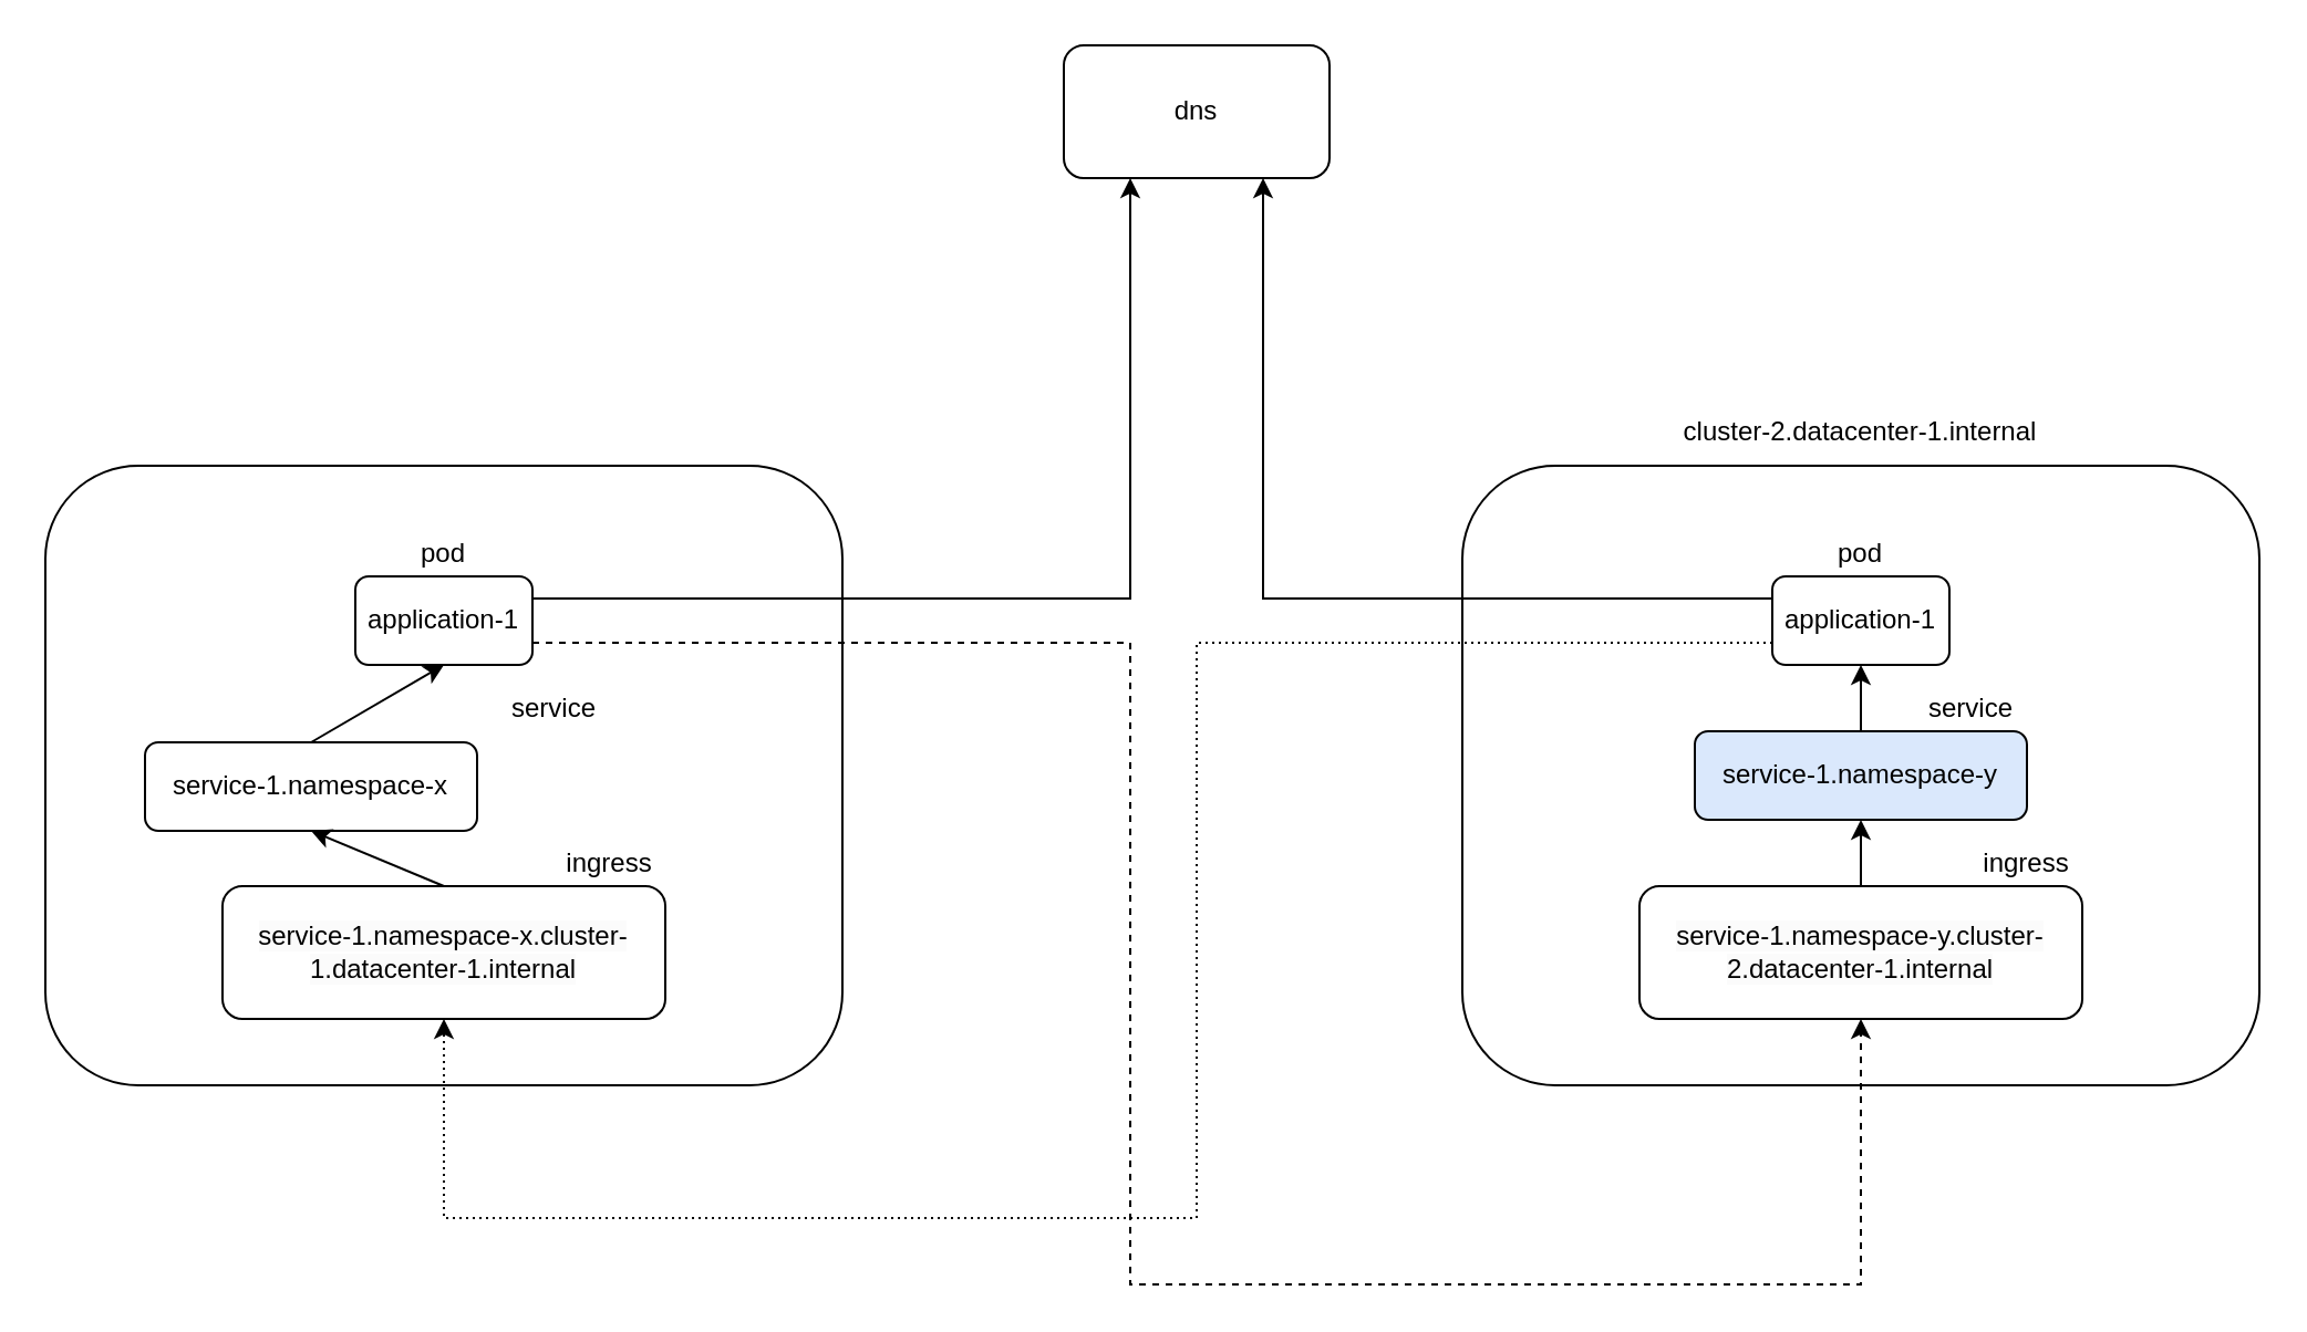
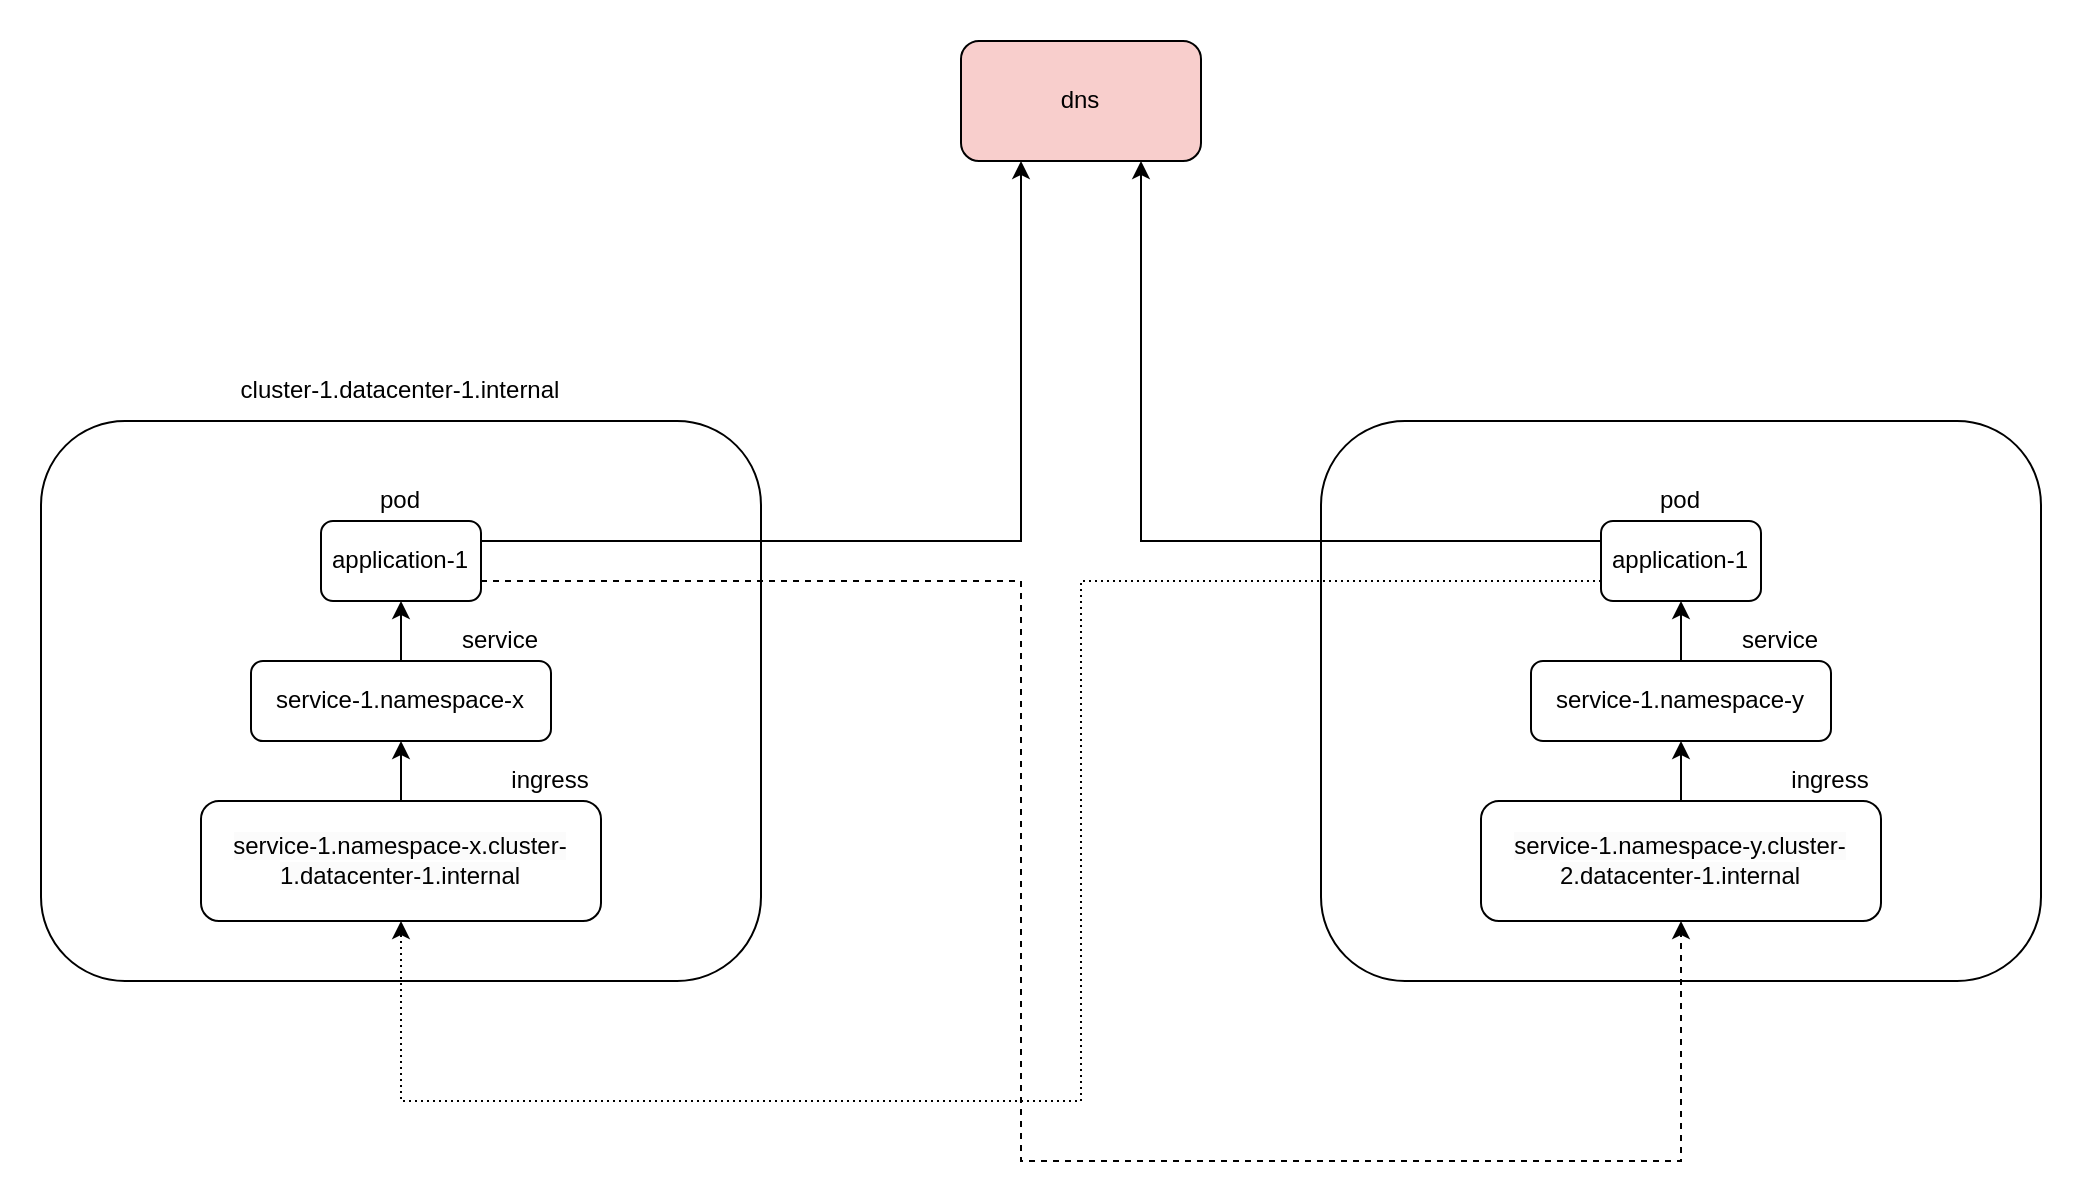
  <mxCell id="0" />
  <mxCell id="1" parent="0" />
  <mxCell id="2" value="" style="rounded=1;whiteSpace=wrap;html=1;fillColor=none;" vertex="1" parent="1"><mxGeometry x="20" y="210" width="360" height="280" as="geometry" /></mxCell>
- <mxCell id="3" value="dns" style="rounded=1;whiteSpace=wrap;html=1;" vertex="1" parent="1"><mxGeometry x="480" y="20" width="120" height="60" as="geometry" /></mxCell>
+ <mxCell id="3" value="dns" style="rounded=1;whiteSpace=wrap;html=1;fillColor=#f8cecc;" vertex="1" parent="1"><mxGeometry x="480" y="20" width="120" height="60" as="geometry" /></mxCell>
  <mxCell id="4" value="" style="rounded=1;whiteSpace=wrap;html=1;fillColor=none;" vertex="1" parent="1"><mxGeometry x="660" y="210" width="360" height="280" as="geometry" /></mxCell>
- <mxCell id="6" value="cluster-2.datacenter-1.internal" style="text;html=1;align=center;verticalAlign=middle;whiteSpace=wrap;rounded=0;" vertex="1" parent="1"><mxGeometry x="750" y="180" width="180" height="30" as="geometry" /></mxCell>
- <mxCell id="7" value="service-1.namespace-x" style="rounded=1;whiteSpace=wrap;html=1;" vertex="1" parent="1"><mxGeometry x="65" y="335" width="150" height="40" as="geometry" /></mxCell>
+ <mxCell id="5" value="cluster-1.datacenter-1.internal" style="text;html=1;align=center;verticalAlign=middle;whiteSpace=wrap;rounded=0;" vertex="1" parent="1"><mxGeometry x="110" y="180" width="180" height="30" as="geometry" /></mxCell>
+ <mxCell id="7" value="service-1.namespace-x" style="rounded=1;whiteSpace=wrap;html=1;" vertex="1" parent="1"><mxGeometry x="125" y="330" width="150" height="40" as="geometry" /></mxCell>
  <mxCell id="8" value="&lt;span style=&quot;color: rgb(0, 0, 0); font-family: Helvetica; font-size: 12px; font-style: normal; font-variant-ligatures: normal; font-variant-caps: normal; font-weight: 400; letter-spacing: normal; orphans: 2; text-align: center; text-indent: 0px; text-transform: none; widows: 2; word-spacing: 0px; -webkit-text-stroke-width: 0px; white-space: normal; background-color: rgb(251, 251, 251); text-decoration-thickness: initial; text-decoration-style: initial; text-decoration-color: initial; float: none; display: inline !important;&quot;&gt;service-1.namespace-x.cluster-1.datacenter-1.internal&lt;/span&gt;" style="rounded=1;whiteSpace=wrap;html=1;" vertex="1" parent="1"><mxGeometry x="100" y="400" width="200" height="60" as="geometry" /></mxCell>
  <mxCell id="9" value="application-1" style="rounded=1;whiteSpace=wrap;html=1;" vertex="1" parent="1"><mxGeometry x="160" y="260" width="80" height="40" as="geometry" /></mxCell>
  <mxCell id="10" value="" style="endArrow=classic;html=1;rounded=0;entryX=0.5;entryY=1;entryDx=0;entryDy=0;exitX=0.5;exitY=0;exitDx=0;exitDy=0;" edge="1" parent="1" source="7" target="9"><mxGeometry width="50" height="50" relative="1" as="geometry"><mxPoint x="160" y="600" as="sourcePoint" /><mxPoint x="210" y="550" as="targetPoint" /></mxGeometry></mxCell>
  <mxCell id="11" value="" style="endArrow=classic;html=1;rounded=0;entryX=0.5;entryY=1;entryDx=0;entryDy=0;exitX=0.5;exitY=0;exitDx=0;exitDy=0;" edge="1" parent="1" source="8" target="7"><mxGeometry width="50" height="50" relative="1" as="geometry"><mxPoint x="300" y="410" as="sourcePoint" /><mxPoint x="350" y="360" as="targetPoint" /></mxGeometry></mxCell>
  <mxCell id="12" value="ingress" style="text;html=1;align=center;verticalAlign=middle;whiteSpace=wrap;rounded=0;" vertex="1" parent="1"><mxGeometry x="250" y="380" width="50" height="20" as="geometry" /></mxCell>
  <mxCell id="13" value="service" style="text;html=1;align=center;verticalAlign=middle;whiteSpace=wrap;rounded=0;" vertex="1" parent="1"><mxGeometry x="225" y="310" width="50" height="20" as="geometry" /></mxCell>
  <mxCell id="14" value="pod" style="text;html=1;align=center;verticalAlign=middle;whiteSpace=wrap;rounded=0;" vertex="1" parent="1"><mxGeometry x="175" y="240" width="50" height="20" as="geometry" /></mxCell>
- <mxCell id="15" value="service-1.namespace-y" style="rounded=1;whiteSpace=wrap;html=1;fillColor=#dae8fc;" vertex="1" parent="1"><mxGeometry x="765" y="330" width="150" height="40" as="geometry" /></mxCell>
+ <mxCell id="15" value="service-1.namespace-y" style="rounded=1;whiteSpace=wrap;html=1;" vertex="1" parent="1"><mxGeometry x="765" y="330" width="150" height="40" as="geometry" /></mxCell>
  <mxCell id="16" value="&lt;span style=&quot;color: rgb(0, 0, 0); font-family: Helvetica; font-size: 12px; font-style: normal; font-variant-ligatures: normal; font-variant-caps: normal; font-weight: 400; letter-spacing: normal; orphans: 2; text-align: center; text-indent: 0px; text-transform: none; widows: 2; word-spacing: 0px; -webkit-text-stroke-width: 0px; white-space: normal; background-color: rgb(251, 251, 251); text-decoration-thickness: initial; text-decoration-style: initial; text-decoration-color: initial; float: none; display: inline !important;&quot;&gt;service-1.namespace-y.cluster-2.datacenter-1.internal&lt;/span&gt;" style="rounded=1;whiteSpace=wrap;html=1;" vertex="1" parent="1"><mxGeometry x="740" y="400" width="200" height="60" as="geometry" /></mxCell>
  <mxCell id="17" value="application-1" style="rounded=1;whiteSpace=wrap;html=1;" vertex="1" parent="1"><mxGeometry x="800" y="260" width="80" height="40" as="geometry" /></mxCell>
  <mxCell id="18" value="" style="endArrow=classic;html=1;rounded=0;entryX=0.5;entryY=1;entryDx=0;entryDy=0;exitX=0.5;exitY=0;exitDx=0;exitDy=0;" edge="1" parent="1" source="15" target="17"><mxGeometry width="50" height="50" relative="1" as="geometry"><mxPoint x="800" y="600" as="sourcePoint" /><mxPoint x="850" y="550" as="targetPoint" /></mxGeometry></mxCell>
  <mxCell id="19" value="" style="endArrow=classic;html=1;rounded=0;entryX=0.5;entryY=1;entryDx=0;entryDy=0;exitX=0.5;exitY=0;exitDx=0;exitDy=0;" edge="1" parent="1" source="16" target="15"><mxGeometry width="50" height="50" relative="1" as="geometry"><mxPoint x="940" y="410" as="sourcePoint" /><mxPoint x="990" y="360" as="targetPoint" /></mxGeometry></mxCell>
  <mxCell id="20" value="ingress" style="text;html=1;align=center;verticalAlign=middle;whiteSpace=wrap;rounded=0;" vertex="1" parent="1"><mxGeometry x="890" y="380" width="50" height="20" as="geometry" /></mxCell>
  <mxCell id="21" value="service" style="text;html=1;align=center;verticalAlign=middle;whiteSpace=wrap;rounded=0;" vertex="1" parent="1"><mxGeometry x="865" y="310" width="50" height="20" as="geometry" /></mxCell>
  <mxCell id="22" value="pod" style="text;html=1;align=center;verticalAlign=middle;whiteSpace=wrap;rounded=0;" vertex="1" parent="1"><mxGeometry x="815" y="240" width="50" height="20" as="geometry" /></mxCell>
  <mxCell id="23" value="" style="endArrow=classic;html=1;rounded=0;entryX=0.5;entryY=1;entryDx=0;entryDy=0;exitX=0;exitY=0.75;exitDx=0;exitDy=0;dashed=1;dashPattern=1 2;" edge="1" parent="1" source="17" target="8"><mxGeometry width="50" height="50" relative="1" as="geometry"><mxPoint x="900" y="600" as="sourcePoint" /><mxPoint x="950" y="550" as="targetPoint" /><Array as="points"><mxPoint x="540" y="290" /><mxPoint x="540" y="550" /><mxPoint x="200" y="550" /></Array></mxGeometry></mxCell>
  <mxCell id="24" value="" style="endArrow=classic;html=1;rounded=0;entryX=0.75;entryY=1;entryDx=0;entryDy=0;exitX=0;exitY=0.25;exitDx=0;exitDy=0;" edge="1" parent="1" source="17" target="3"><mxGeometry width="50" height="50" relative="1" as="geometry"><mxPoint x="770" y="180" as="sourcePoint" /><mxPoint x="820" y="130" as="targetPoint" /><Array as="points"><mxPoint x="570" y="270" /></Array></mxGeometry></mxCell>
  <mxCell id="25" value="" style="endArrow=classic;html=1;rounded=0;entryX=0.25;entryY=1;entryDx=0;entryDy=0;exitX=1;exitY=0.25;exitDx=0;exitDy=0;" edge="1" parent="1" source="9" target="3"><mxGeometry width="50" height="50" relative="1" as="geometry"><mxPoint x="450" y="190" as="sourcePoint" /><mxPoint x="500" y="140" as="targetPoint" /><Array as="points"><mxPoint x="510" y="270" /></Array></mxGeometry></mxCell>
  <mxCell id="26" value="" style="endArrow=classic;html=1;rounded=0;exitX=1;exitY=0.75;exitDx=0;exitDy=0;entryX=0.5;entryY=1;entryDx=0;entryDy=0;dashed=1;" edge="1" parent="1" source="9" target="16"><mxGeometry width="50" height="50" relative="1" as="geometry"><mxPoint x="460" y="360" as="sourcePoint" /><mxPoint x="510" y="310" as="targetPoint" /><Array as="points"><mxPoint x="510" y="290" /><mxPoint x="510" y="580" /><mxPoint x="840" y="580" /></Array></mxGeometry></mxCell>
